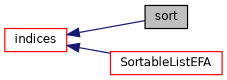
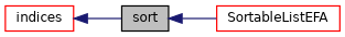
  digraph {
    rankdir=LR
    node [color=red fontname=Helvetica fontsize=10 shape=record]
    edge [color=midnightblue dir=back fontname=Helvetica fontsize=10 labelfontname=Helvetica labelfontsize=10 style=solid]
    n1 [color=black fillcolor=grey75 fontcolor=black height=0.2 label=sort style=filled width=0.4]
    n2 [height=0.2 label=SortableListEFA width=0.4]
    n3 [height=0.2 label=indices width=0.4]
-   n3 -> n2
+   n1 -> n2
    n3 -> n1
  }
